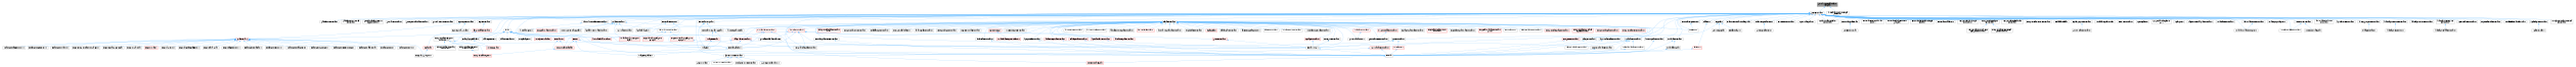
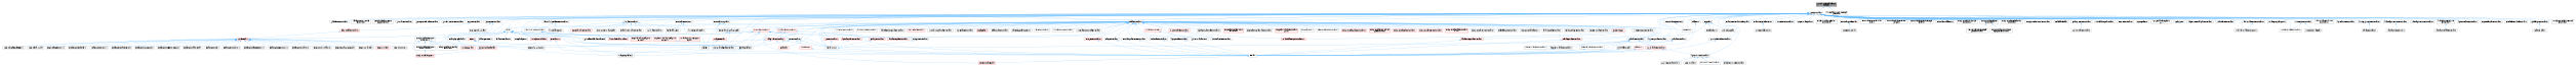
  digraph {
    node [color=grey40 fillcolor=white fontname=Helvetica fontsize=10 shape=box style=filled]
    edge [color=steelblue1 dir=back fontname=Helvetica fontsize=10 labelfontname=Helvetica labelfontsize=10 style=solid]
    n1 [color=gray40 fillcolor=grey60 fontcolor=black height=0.2 label="AsyncPhysicsStateProcessor\lInterface.h" width=0.4]
    n2 [height=0.2 label="ActorComponent.h" width=0.4]
    n3 [height=0.2 label="PhysScene_AsyncPhysicsState\lJobQueue.h" width=0.4]
    n4 [height=0.2 label="AIPerceptionComponent.h" width=0.4]
    n5 [height=0.2 label="AIPerceptionStimuliSource\lComponent.h" width=0.4]
    n6 [height=0.2 label="ActorTextureStreamingBuild\lDataComponent.h" width=0.4]
    n7 [height=0.2 label="AnimNextComponent.h" width=0.4]
    n8 [height=0.2 label="ApplicationLifecycleComponent.h" width=0.4]
    n9 [height=0.2 label="AsyncPhysicsInputComponent.h" width=0.4]
    n10 [height=0.2 label="BlackboardComponent.h" width=0.4]
    n11 [height=0.2 label="BlueprintComponentNodeSpawner.h" width=0.4]
    n12 [height=0.2 label="BlueprintGraphDefinitions.h" width=0.4]
    n13 [height=0.2 label="BoundsCopyComponent.h" width=0.4]
    n14 [height=0.2 label="BrainComponent.h" width=0.4]
    n15 [height=0.2 label="ChaosMoverBackend.h" width=0.4]
    n16 [height=0.2 label="Character.h" width=0.4]
    n17 [height=0.2 label="EngineMinimal.h" width=0.4]
    n18 [height=0.2 label="ClusterUnionReplicatedProxy\lComponent.h" width=0.4]
    n19 [height=0.2 label="ComponentAssetBroker.h" width=0.4]
    n20 [height=0.2 label="ComponentEditorContextMenu\lContex.h" width=0.4]
    n21 [height=0.2 label="ComponentEditorUtils.h" width=0.4]
    n22 [height=0.2 label="ComponentElementEditorCopy\lAndPaste.h" width=0.4]
    n23 [height=0.2 label="ComponentRecreateRenderState\lContext.h" width=0.4]
    n24 [height=0.2 label="ComponentTypeRegistry.h" width=0.4]
    n25 [height=0.2 label="ComponentVisualizer.h" width=0.4]
    n26 [height=0.2 label="DisplayClusterConfiguration\lTypes_ICVFX.h" width=0.4]
    n27 [height=0.2 label="DisplayClusterPreviewShare\lComponent.h" width=0.4]
    n28 [height=0.2 label="DisplayClusterStageActor\lComponent.h" width=0.4]
    n29 [height=0.2 label="DisplayClusterStageGeometry\lComponent.h" width=0.4]
    n30 [height=0.2 label="DisplayClusterSyncTickComponent.h" width=0.4]
    n31 [height=0.2 label="DlgReferenceTree.h" width=0.4]
    n32 [height=0.2 label="EngineSharedPCH.h" width=0.4]
    n33 [height=0.2 label="GameplayTasksComponent.h" width=0.4]
    n34 [height=0.2 label="InputComponent.h" width=0.4]
    n35 [height=0.2 label="KismetReinstanceUtilities.h" width=0.4]
    n36 [height=0.2 label="LODSyncComponent.h" width=0.4]
    n37 [height=0.2 label="LandscapeEdit.h" width=0.4]
    n38 [height=0.2 label="Level.h" width=0.4]
    n39 [height=0.2 label="MarkActorRenderStateDirty\lTask.h" width=0.4]
    n40 [height=0.2 label="MaterialList.h" width=0.4]
    n41 [height=0.2 label="MetasoundOfflinePlayerComponent.h" width=0.4]
    n42 [height=0.2 label="ModularVehicleBaseComponent.h" width=0.4]
    n43 [height=0.2 label="MovementComponent.h" width=0.4]
    n44 [height=0.2 label="PathFollowingComponent.h" width=0.4]
    n45 [height=0.2 label="MoverComponent.h" width=0.4]
    n46 [height=0.2 label="NavMoverComponent.h" width=0.4]
    n47 [height=0.2 label="MoverDebugComponent.h" width=0.4]
    n48 [height=0.2 label="MoverNetworkPredictionLiaison.h" width=0.4]
    n49 [height=0.2 label="MoverStandaloneLiaison.h" width=0.4]
    n50 [height=0.2 label="MusicClockComponent.h" width=0.4]
    n51 [height=0.2 label="MusicTempometerComponent.h" width=0.4]
    n52 [height=0.2 label="NetworkPhysicsComponent.h" width=0.4]
    n53 [height=0.2 label="NetworkPhysicsSettingsComponent.h" width=0.4]
    n54 [height=0.2 label="NetworkPredictionComponent.h" width=0.4]
    n55 [height=0.2 label="NetworkPredictionPhysics\lComponent.h" width=0.4]
    n56 [height=0.2 label="PawnNoiseEmitterComponent.h" width=0.4]
    n57 [height=0.2 label="PawnSensingComponent.h" width=0.4]
    n58 [height=0.2 label="PhysicalAnimationComponent.h" width=0.4]
    n59 [height=0.2 label="PhysicsHandleComponent.h" width=0.4]
    n60 [height=0.2 label="PixelStreaming2InputComponent.h" width=0.4]
    n61 [height=0.2 label="PixelStreamingInputComponent.h" width=0.4]
    n62 [height=0.2 label="PixelStreamingSignalling\lComponent.h" width=0.4]
    n63 [height=0.2 label="PlatformEventsComponent.h" width=0.4]
    n64 [height=0.2 label="SComponentClassCombo.h" width=0.4]
    n65 [height=0.2 label="SSCSEditor.h" width=0.4]
    n66 [height=0.2 label="SceneComponent.h" width=0.4]
    n67 [color=red fillcolor="#FFF0F0" height=0.2 label="TraceFilter.h" width=0.4]
    n68 [height=0.2 label="Selection.h" width=0.4]
    n69 [height=0.2 label="SmartObjectUserComponent.h" width=0.4]
    n70 [height=0.2 label="SourceEffectEnvelopeFollower.h" width=0.4]
    n71 [height=0.2 label="TimelineComponent.h" width=0.4]
    n72 [height=0.2 label="WaterTerrainComponent.h" width=0.4]
    n73 [height=0.2 label="WorldPartitionStreamingSource\lComponent.h" width=0.4]
    n74 [height=0.2 label="BlackboardKeyAllTypes.h" width=0.4]
    n75 [color=red fillcolor="#FFF0F0" height=0.2 label="ValueOrBBKey.h" width=0.4]
    n76 [height=0.2 label="AnimGraphDefinitions.h" width=0.4]
    n77 [color=red fillcolor="#FFF0F0" height=0.2 label="BehaviorTreeComponent.h" width=0.4]
    n78 [height=0.2 label="ArchVisCharacter.h" width=0.4]
    n79 [height=0.2 label="EQSTestingPawn.h" width=0.4]
    n80 [height=0.2 label="Engine.h" width=0.4]
    n81 [height=0.2 label="AudioEditorModule.h" width=0.4]
    n82 [height=0.2 label="PackedLevelActor.h" width=0.4]
    n83 [height=0.2 label="UnrealEd.h" width=0.4]
    n84 [height=0.2 label="ComponentVisualizerManager.h" width=0.4]
    n85 [color=red fillcolor="#FFF0F0" height=0.2 label="UnrealEdEngine.h" width=0.4]
    n86 [color=red fillcolor="#FFF0F0" height=0.2 label="DisplayClusterRootActor.h" width=0.4]
    n87 [height=0.2 label="DisplayClusterConfiguration\lTypes_Viewport.h" width=0.4]
    n88 [height=0.2 label="DisplayClusterICVFXCamera\lComponent.h" width=0.4]
    n89 [height=0.2 label="DisplayClusterChromakeyCard\lStageActorComponent.h" width=0.4]
    n90 [height=0.2 label="DisplayClusterLightCardStage\lActorComponent.h" width=0.4]
    n91 [height=0.2 label="UnrealEdSharedPCH.h" width=0.4]
    n92 [height=0.2 label="AbilitySystemComponent.h" width=0.4]
    n93 [color=red fillcolor="#FFF0F0" height=0.2 label="InputSettings.h" width=0.4]
    n94 [height=0.2 label="AsyncRegisterLevelContext.cpp" width=0.4]
    n95 [color=red fillcolor="#FFF0F0" height=0.2 label="Editor.h" width=0.4]
    n96 [color=red fillcolor="#FFF0F0" height=0.2 label="EngineUtils.h" width=0.4]
    n97 [height=0.2 label="ExternalPackageHelper.h" width=0.4]
    n98 [color=red fillcolor="#FFF0F0" height=0.2 label="WorldDataLayers.h" width=0.4]
    n99 [height=0.2 label="LevelDragDropOp.h" width=0.4]
    n100 [height=0.2 label="LevelScriptBlueprint.h" width=0.4]
    n101 [color=red fillcolor="#FFF0F0" height=0.2 label="PrimitiveSceneProxyDesc.h" width=0.4]
    n102 [height=0.2 label="SurfaceIterators.h" width=0.4]
    n103 [color=red fillcolor="#FFF0F0" height=0.2 label="WorldPartitionHelpers.h" width=0.4]
    n104 [height=0.2 label="InterpToMovementComponent.h" width=0.4]
    n105 [color=red fillcolor="#FFF0F0" height=0.2 label="NavMovementComponent.h" width=0.4]
    n106 [height=0.2 label="ProjectileMovementComponent.h" width=0.4]
    n107 [height=0.2 label="RotatingMovementComponent.h" width=0.4]
    n108 [height=0.2 label="AIAsyncTaskBlueprintProxy.h" width=0.4]
    n109 [height=0.2 label="AITask_MoveTo.h" width=0.4]
    n110 [height=0.2 label="CrowdFollowingComponent.h" width=0.4]
    n111 [height=0.2 label="GridPathFollowingComponent.h" width=0.4]
    n112 [color=red fillcolor="#FFF0F0" height=0.2 label="CharacterMoverComponent.h" width=0.4]
    n113 [height=0.2 label="MotionWarpingMoverAdapter.h" width=0.4]
    n114 [color=red fillcolor="#FFF0F0" height=0.2 label="MoverNetworkPhysicsLiaison\lBase.h" width=0.4]
    n115 [height=0.2 label="PathedPhysicsMoverComponent.h" width=0.4]
    n116 [height=0.2 label="PhysicsStanceModifier.h" width=0.4]
    n117 [height=0.2 label="MusicClockDriverBase.h" width=0.4]
    n118 [color=red fillcolor="#FFF0F0" height=0.2 label="ChaosSimModuleManagerAsync\lCallback.h" width=0.4]
    n119 [color=red fillcolor="#FFF0F0" height=0.2 label="ChaosVehicleManagerAsync\lCallback.h" width=0.4]
    n120 [height=0.2 label="PhysicsReplication.h" width=0.4]
    n121 [height=0.2 label="SkeletalBodySetup.h" width=0.4]
    n122 [height=0.2 label="PixelStreaming2Common.h" width=0.4]
    n123 [height=0.2 label="PixelStreamingPeerComponent.h" width=0.4]
    n124 [color=red fillcolor="#FFF0F0" height=0.2 label="DisplayClusterObjectRef.h" width=0.4]
    n125 [height=0.2 label="AsyncMovementUtils.h" width=0.4]
    n126 [height=0.2 label="AtmosphericFogComponent.h" width=0.4]
    n127 [color=red fillcolor="#FFF0F0" height=0.2 label="AudioComponent.h" width=0.4]
    n128 [color=red fillcolor="#FFF0F0" height=0.2 label="CameraComponent.h" width=0.4]
    n129 [height=0.2 label="CameraShakeSourceComponent.h" width=0.4]
    n130 [color=red fillcolor="#FFF0F0" height=0.2 label="ChaosDeformableCollisions\lComponent.h" width=0.4]
    n131 [height=0.2 label="ChaosDeformableSolverComponent.h" width=0.4]
    n132 [color=red fillcolor="#FFF0F0" height=0.2 label="CharacterMovementComponent\lAsync.h" width=0.4]
    n133 [color=red fillcolor="#FFF0F0" height=0.2 label="ChildActorComponent.h" width=0.4]
    n134 [height=0.2 label="ComponentUtils.h" width=0.4]
    n135 [height=0.2 label="DecalComponent.h" width=0.4]
    n136 [height=0.2 label="DestructibleHLODComponent.h" width=0.4]
    n137 [color=red fillcolor="#FFF0F0" height=0.2 label="DisplayClusterCameraComponent.h" width=0.4]
    n138 [color=red fillcolor="#FFF0F0" height=0.2 label="DisplayClusterDisplayDevice\lBaseComponent.h" width=0.4]
    n139 [color=red fillcolor="#FFF0F0" height=0.2 label="DisplayClusterLabelComponent.h" width=0.4]
    n140 [color=red fillcolor="#FFF0F0" height=0.2 label="DisplayClusterOriginComponent.h" width=0.4]
    n141 [color=red fillcolor="#FFF0F0" height=0.2 label="DisplayClusterSceneComponent\lSync.h" width=0.4]
    n142 [height=0.2 label="DisplayClusterXformComponent.h" width=0.4]
    n143 [height=0.2 label="ExponentialHeightFogComponent.h" width=0.4]
    n144 [height=0.2 label="ForceFeedbackComponent.h" width=0.4]
    n145 [height=0.2 label="IDisplayClusterProjection.h" width=0.4]
    n146 [height=0.2 label="LevelInstanceComponent.h" width=0.4]
    n147 [color=red fillcolor="#FFF0F0" height=0.2 label="LightComponentBase.h" width=0.4]
    n148 [height=0.2 label="LightmassPortalComponent.h" width=0.4]
    n149 [height=0.2 label="LocalFogVolumeComponent.h" width=0.4]
    n150 [color=red fillcolor="#FFF0F0" height=0.2 label="MovementUtilsTypes.h" width=0.4]
    n151 [color=red fillcolor="#FFF0F0" height=0.2 label="MovieScene3DTransformSection.h" width=0.4]
    n152 [color=red fillcolor="#FFF0F0" height=0.2 label="ParticleSystemComponent.h" width=0.4]
    n153 [height=0.2 label="PhysicsConstraintComponent.h" width=0.4]
    n154 [height=0.2 label="PhysicsSpringComponent.h" width=0.4]
    n155 [height=0.2 label="PhysicsThrusterComponent.h" width=0.4]
    n156 [height=0.2 label="PostProcessComponent.h" width=0.4]
    n157 [color=red fillcolor="#FFF0F0" height=0.2 label="PrimitiveComponent.h" width=0.4]
    n158 [color=red fillcolor="#FFF0F0" height=0.2 label="VehicleSimBaseComponent.h" width=0.4]
    n159 [height=0.2 label="RadialForceComponent.h" width=0.4]
    n160 [color=red fillcolor="#FFF0F0" height=0.2 label="ReflectionCaptureComponent.h" width=0.4]
    n161 [height=0.2 label="RemoteControlTrackerComponent.h" width=0.4]
    n162 [color=red fillcolor="#FFF0F0" height=0.2 label="RigVMExecuteContext.h" width=0.4]
    n163 [height=0.2 label="RuntimeVirtualTextureComponent.h" width=0.4]
    n164 [color=red fillcolor="#FFF0F0" height=0.2 label="SceneCaptureComponent.h" width=0.4]
    n165 [color=red fillcolor="#FFF0F0" height=0.2 label="SkeletalMeshComponent.h" width=0.4]
    n166 [color=red fillcolor="#FFF0F0" height=0.2 label="SkinnedMeshComponent.h" width=0.4]
    n167 [color=red fillcolor="#FFF0F0" height=0.2 label="SkyAtmosphereComponent.h" width=0.4]
    n168 [height=0.2 label="SmartObjectComponent.h" width=0.4]
    n169 [height=0.2 label="SpringArmComponent.h" width=0.4]
    n170 [color=red fillcolor="#FFF0F0" height=0.2 label="StateTargets.h" width=0.4]
    n171 [height=0.2 label="StereoLayerComponent.h" width=0.4]
    n172 [height=0.2 label="Text3DCharacterTransform.h" width=0.4]
    n173 [height=0.2 label="Text3DComponent.h" width=0.4]
    n174 [color=red fillcolor="#FFF0F0" height=0.2 label="TransformData.h" width=0.4]
    n175 [height=0.2 label="VolumetricCloudComponent.h" width=0.4]
    n176 [height=0.2 label="WindDirectionalSourceComponent.h" width=0.4]
    n177 [color=red fillcolor="#FFF0F0" height=0.2 label="Selection.h" width=0.4]
    n178 [height=0.2 label="TimelineTemplate.h" width=0.4]
    n179 [height=0.2 label="WaterSubsystem.h" width=0.4]
    n180 [height=0.2 label="BTDecorator_ConeCheck.h" width=0.4]
    n181 [height=0.2 label="BTDecorator_Cooldown.h" width=0.4]
    n182 [height=0.2 label="BTDecorator_DoesPathExist.h" width=0.4]
    n183 [height=0.2 label="BTDecorator_IsAtLocation.h" width=0.4]
    n184 [height=0.2 label="BTDecorator_IsBBEntryOfClass.h" width=0.4]
    n185 [height=0.2 label="BTDecorator_KeepInCone.h" width=0.4]
    n186 [height=0.2 label="BTDecorator_Loop.h" width=0.4]
    n187 [height=0.2 label="BTDecorator_LoopUntil.h" width=0.4]
    n188 [height=0.2 label="BTDecorator_SetTagCooldown.h" width=0.4]
    n189 [height=0.2 label="BTDecorator_TagCooldown.h" width=0.4]
    n190 [height=0.2 label="BTDecorator_TimeLimit.h" width=0.4]
-   n191 [height=0.2 label="BTTask_DisplayClusterChromakeyCard.h" width=0.4]
+   n191 [height=0.2 label="BTTask_FinishWithResult.h" width=0.4]
    n192 [height=0.2 label="BTTask_GameplayTaskBase.h" width=0.4]
    n193 [height=0.2 label="BTTask_MakeNoise.h" width=0.4]
    n194 [color=red fillcolor="#FFF0F0" height=0.2 label="BTTask_MoveTo.h" width=0.4]
    n195 [height=0.2 label="BTTask_PlayAnimation.h" width=0.4]
    n196 [height=0.2 label="BTTask_PlaySound.h" width=0.4]
    n197 [height=0.2 label="BTTask_RotateToFaceBBEntry.h" width=0.4]
    n198 [height=0.2 label="BTTask_SetKeyValue.h" width=0.4]
    n199 [height=0.2 label="BTTask_SetTagCooldown.h" width=0.4]
    n1 -> n2
    n1 -> n3
    n2 -> n4
    n2 -> n5
    n2 -> n6
    n2 -> n7
    n2 -> n8
    n2 -> n9
    n2 -> n10
    n2 -> n11
    n2 -> n12
    n2 -> n13
    n2 -> n14
    n2 -> n15
    n2 -> n16
    n2 -> n17
    n2 -> n18
    n2 -> n19
    n2 -> n20
    n2 -> n21
    n2 -> n22
    n2 -> n23
    n2 -> n24
    n2 -> n25
    n2 -> n26
    n2 -> n27
    n2 -> n28
    n2 -> n29
    n2 -> n30
    n2 -> n31
    n2 -> n32
    n2 -> n33
    n2 -> n34
    n2 -> n35
    n2 -> n36
    n2 -> n37
    n2 -> n38
    n2 -> n39
    n2 -> n40
    n2 -> n41
    n2 -> n42
    n2 -> n43
    n2 -> n44
    n2 -> n45
    n2 -> n46
    n2 -> n47
    n2 -> n48
    n2 -> n49
    n2 -> n50
    n2 -> n51
    n2 -> n52
    n2 -> n53
    n2 -> n54
    n2 -> n55
    n2 -> n56
    n2 -> n57
    n2 -> n58
    n2 -> n59
    n2 -> n60
    n2 -> n61
    n2 -> n62
    n2 -> n63
    n2 -> n64
    n2 -> n65
    n2 -> n66
    n2 -> n67
    n2 -> n68
    n2 -> n69
    n2 -> n70
    n2 -> n71
    n2 -> n72
    n2 -> n73
    n10 -> n74
    n10 -> n75
    n12 -> n76
    n14 -> n77
    n16 -> n17
    n16 -> n78
    n16 -> n79
    n17 -> n80
    n19 -> n81
    n21 -> n82
    n21 -> n83
    n25 -> n83
    n25 -> n84
    n25 -> n85
    n26 -> n86
    n26 -> n87
    n26 -> n88
    n28 -> n89
    n28 -> n90
    n32 -> n91
    n33 -> n92
    n34 -> n17
    n34 -> n32
    n34 -> n93
    n38 -> n32
    n38 -> n80
    n38 -> n94
    n38 -> n95
    n38 -> n96
    n38 -> n97
    n38 -> n98
    n38 -> n99
    n38 -> n100
    n38 -> n101
    n38 -> n102
    n38 -> n103
    n43 -> n80
    n43 -> n104
    n43 -> n105
    n43 -> n106
    n43 -> n107
    n44 -> n108
    n44 -> n109
    n44 -> n110
    n44 -> n111
    n45 -> n46
    n45 -> n112
    n45 -> n113
    n45 -> n114
    n45 -> n115
    n45 -> n116
    n50 -> n51
    n50 -> n117
    n52 -> n114
    n52 -> n118
    n52 -> n119
    n53 -> n52
    n53 -> n120
    n54 -> n48
    n56 -> n80
    n58 -> n121
    n59 -> n80
    n60 -> n122
    n62 -> n123
    n64 -> n65
    n66 -> n17
    n66 -> n32
    n66 -> n43
    n66 -> n65
    n66 -> n116
    n66 -> n124
    n66 -> n125
    n66 -> n126
    n66 -> n127
    n66 -> n128
    n66 -> n129
    n66 -> n130
    n66 -> n131
    n66 -> n132
    n66 -> n133
    n66 -> n134
    n66 -> n135
    n66 -> n136
    n66 -> n137
    n66 -> n138
    n66 -> n139
    n66 -> n140
    n66 -> n141
    n66 -> n142
    n66 -> n143
    n66 -> n144
    n66 -> n145
    n66 -> n146
    n66 -> n147
    n66 -> n148
    n66 -> n149
    n66 -> n150
    n66 -> n151
    n66 -> n152
    n66 -> n153
    n66 -> n154
    n66 -> n155
    n66 -> n156
    n66 -> n157
    n66 -> n158
    n66 -> n159
    n66 -> n160
    n66 -> n161
    n66 -> n162
    n66 -> n163
    n66 -> n164
    n66 -> n165
    n66 -> n166
    n66 -> n167
    n66 -> n168
    n66 -> n169
    n66 -> n170
    n66 -> n171
    n66 -> n172
    n66 -> n173
    n66 -> n174
    n66 -> n175
    n66 -> n176
    n68 -> n177
    n71 -> n80
    n71 -> n178
    n72 -> n179
    n75 -> n180
    n75 -> n181
    n75 -> n182
    n75 -> n183
    n75 -> n184
    n75 -> n185
    n75 -> n186
    n75 -> n187
    n75 -> n188
    n75 -> n189
    n75 -> n190
    n75 -> n191
    n75 -> n192
    n75 -> n193
    n75 -> n194
    n75 -> n195
    n75 -> n196
    n75 -> n197
    n75 -> n198
    n75 -> n199
    n77 -> n75
    n80 -> n147
    n84 -> n83
    n84 -> n85
    n85 -> n83
    n87 -> n86
    n93 -> n80
    n95 -> n83
    n95 -> n91
    n95 -> n124
    n96 -> n80
    n96 -> n124
    n97 -> n98
    n105 -> n44
    n105 -> n80
    n106 -> n80
    n107 -> n80
    n118 -> n42
    n124 -> n86
    n127 -> n17
    n128 -> n17
    n133 -> n80
    n135 -> n80
    n143 -> n80
    n150 -> n125
    n152 -> n17
    n156 -> n80
    n157 -> n17
    n157 -> n32
    n157 -> n42
    n157 -> n94
    n157 -> n101
    n157 -> n152
    n157 -> n158
    n159 -> n80
    n160 -> n80
    n164 -> n80
    n165 -> n17
    n165 -> n32
    n165 -> n67
-   n67 -> n195
+   n165 -> n195
    n166 -> n32
    n166 -> n80
    n166 -> n165
    n167 -> n126
    n169 -> n17
    n174 -> n151
    n177 -> n80
    n178 -> n80
  }
